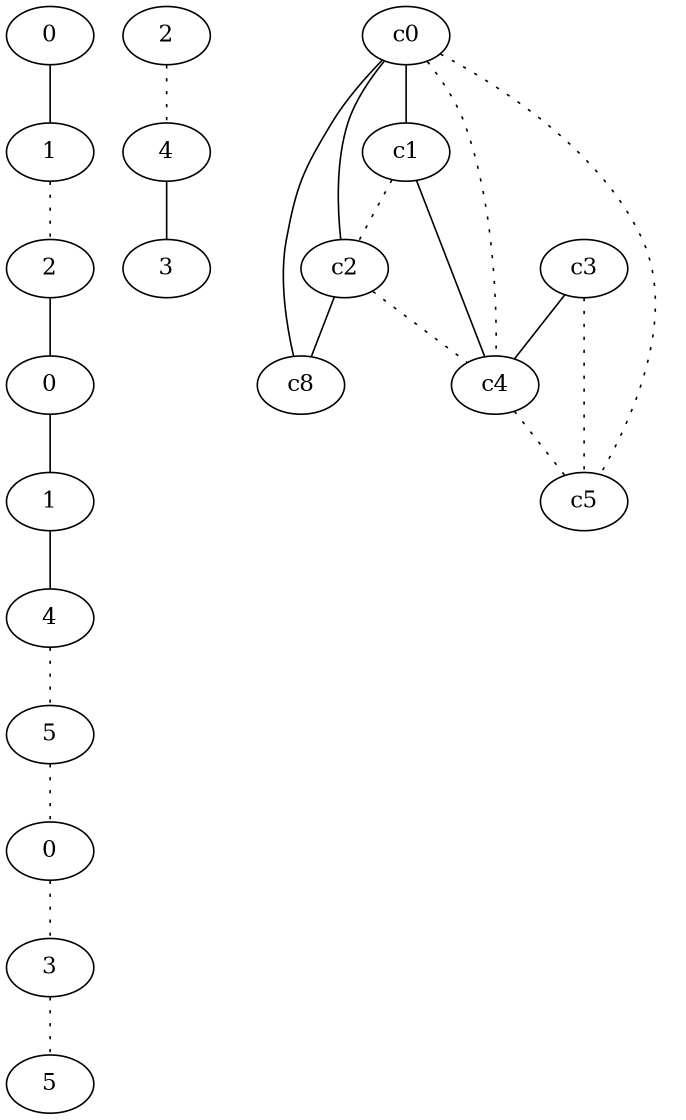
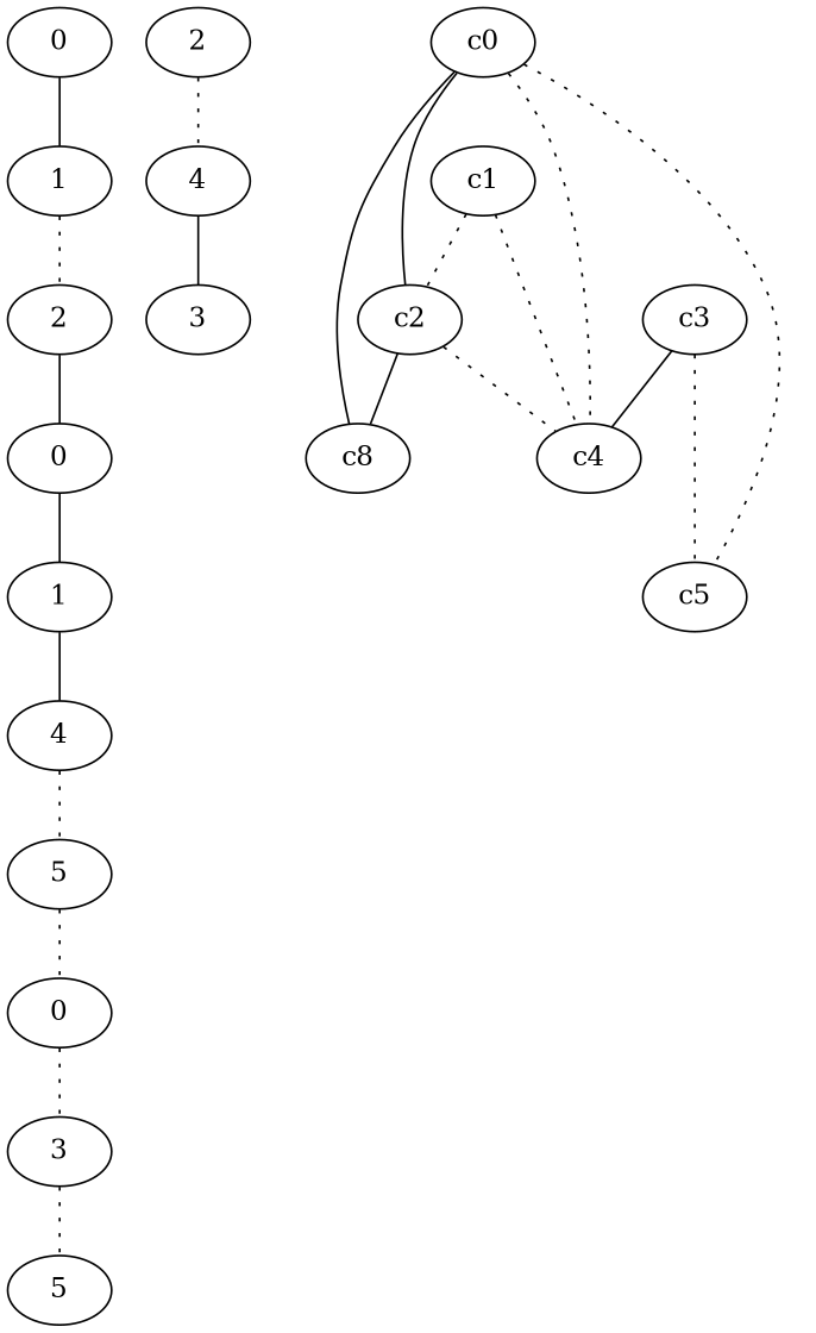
  graph {
    edge [style=dotted]
    n1 [label=0]
    n2 [label=1]
    n3 [label=2]
    n4 [label=0]
    n5 [label=1]
    n6 [label=4]
    n7 [label=5]
    n8 [label=0]
    n9 [label=3]
    n10 [label=5]
    n11 [label=2]
    n12 [label=4]
    n13 [label=3]
    c0
    c1
    c2
    c5
    n18 [label=c8]
    c4
    c3
    n1 -- n2 [style=""]
    n2 -- n3
    n3 -- n4 [style=""]
    n4 -- n5 [style=""]
    n5 -- n6 [style=""]
    n6 -- n7
    n7 -- n8
    n8 -- n9
    n9 -- n10
    n11 -- n12
    n12 -- n13 [style=""]
-   c0 -- c1 [style=""]
    c0 -- c2 [style=""]
    c0 -- c5
    c0 -- n18 [style=""]
    c0 -- c4
    c1 -- c2
-   c1 -- c4 [style=""]
+   c1 -- c4
    c2 -- n18 [style=""]
    c2 -- c4
-   c4 -- c5
    c3 -- c5
    c3 -- c4 [style=""]
  }
